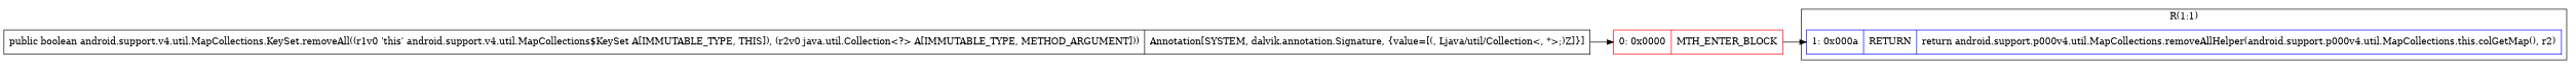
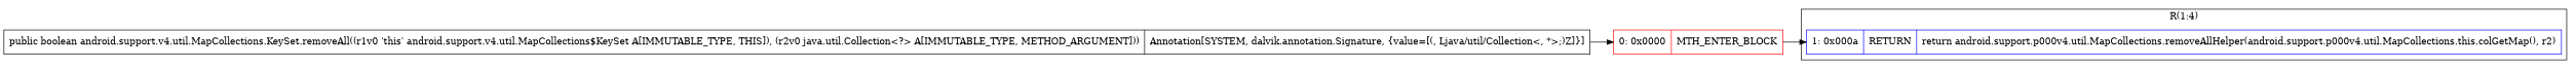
  digraph {
    rankdir=LR
    node [shape=record]
    n1 [color=blue label="{1\:\ 0x000a|RETURN\l|return android.support.p000v4.util.MapCollections.removeAllHelper(android.support.p000v4.util.MapCollections.this.colGetMap(), r2)\l}"]
    n2 [color=red label="{0\:\ 0x0000|MTH_ENTER_BLOCK\l}"]
    n3 [label="{public boolean android.support.v4.util.MapCollections.KeySet.removeAll((r1v0 'this' android.support.v4.util.MapCollections$KeySet A[IMMUTABLE_TYPE, THIS]), (r2v0 java.util.Collection\<?\> A[IMMUTABLE_TYPE, METHOD_ARGUMENT]))  | Annotation[SYSTEM, dalvik.annotation.Signature, \{value=[(, Ljava\/util\/Collection\<, *\>;)Z]\}]\l}"]
    subgraph cluster_1 {
-     label="R(1:1)"
+     label="R(1:4)"
      n1
    }
    n2 -> n1
    n3 -> n2
  }
